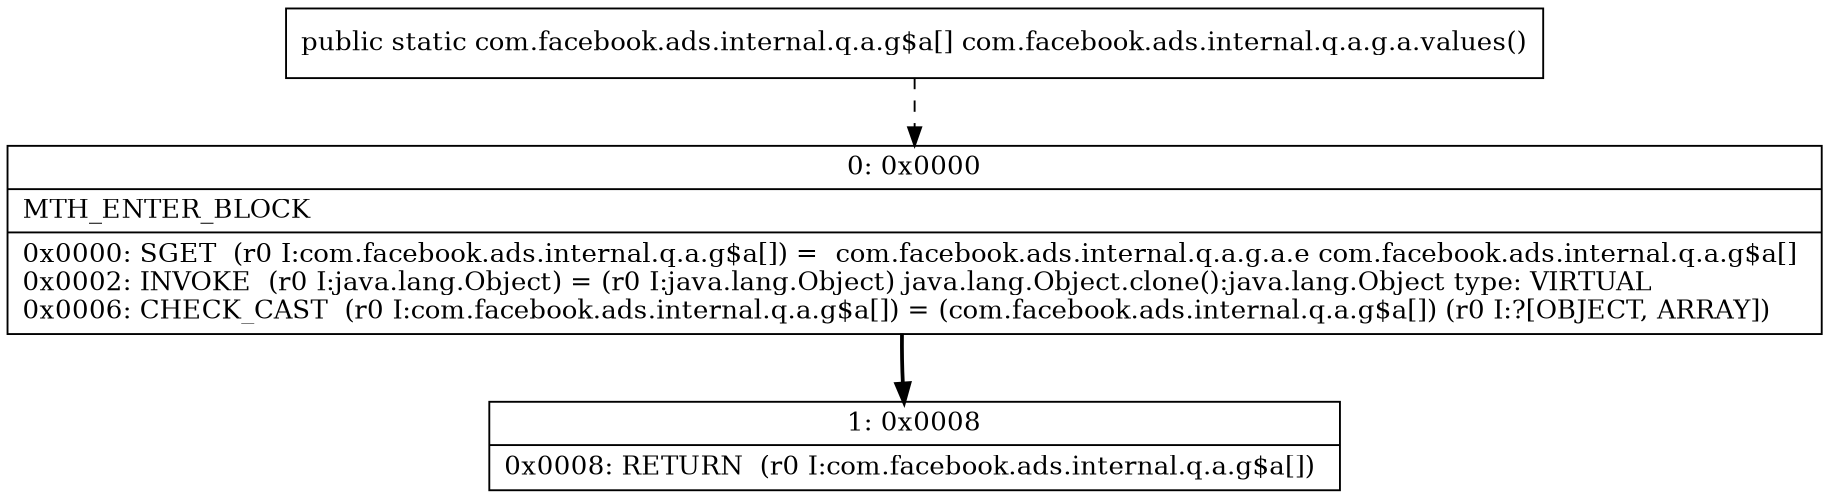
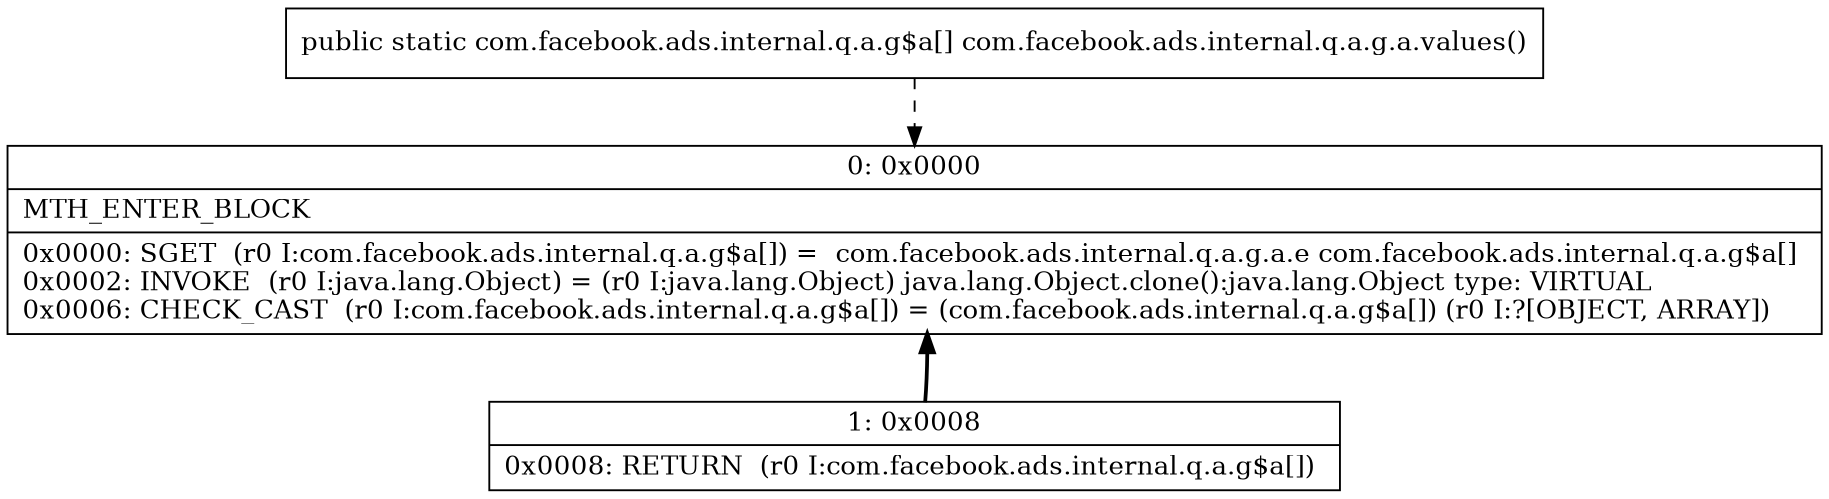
  digraph {
    node [shape=record]
    n1 [label="{0\:\ 0x0000|MTH_ENTER_BLOCK\l|0x0000: SGET  (r0 I:com.facebook.ads.internal.q.a.g$a[]) =  com.facebook.ads.internal.q.a.g.a.e com.facebook.ads.internal.q.a.g$a[] \l0x0002: INVOKE  (r0 I:java.lang.Object) = (r0 I:java.lang.Object) java.lang.Object.clone():java.lang.Object type: VIRTUAL \l0x0006: CHECK_CAST  (r0 I:com.facebook.ads.internal.q.a.g$a[]) = (com.facebook.ads.internal.q.a.g$a[]) (r0 I:?[OBJECT, ARRAY]) \l}"]
    n2 [label="{1\:\ 0x0008|0x0008: RETURN  (r0 I:com.facebook.ads.internal.q.a.g$a[]) \l}"]
    n3 [label="{public static com.facebook.ads.internal.q.a.g$a[] com.facebook.ads.internal.q.a.g.a.values() }"]
-   n1 -> n2 [style=bold]
+   n2 -> n1 [style=bold]
    n3 -> n1 [style=dashed]
  }
